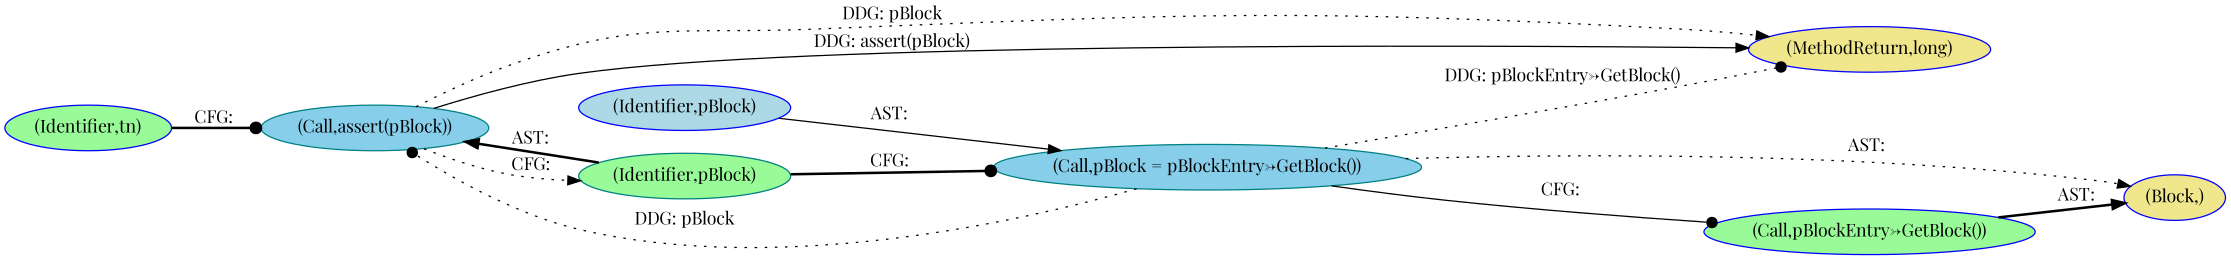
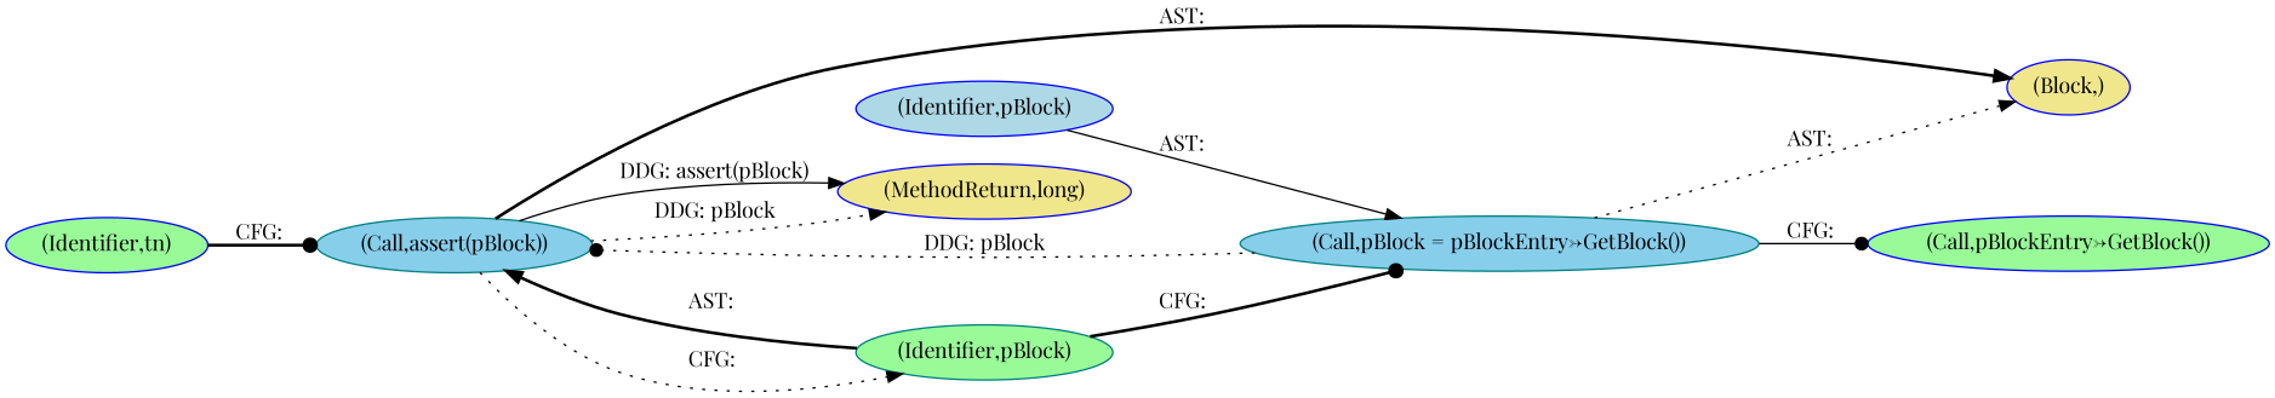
  digraph {
    fontname="Playfair Display"
    rankdir=LR
    node [color=blue fillcolor=palegreen fontname="Playfair Display" style=filled]
    edge [arrowhead=normal fontname="Playfair Display" style=dotted]
    n1 [color=teal fillcolor=skyblue label="(Call,assert(pBlock))"]
    n2 [fillcolor=khaki label="(Block,)"]
    n3 [fillcolor=khaki label="(MethodReturn,long)"]
    n4 [color=teal label="(Identifier,pBlock)"]
    n5 [color=teal fillcolor=skyblue label="(Call,pBlock = pBlockEntry->GetBlock())"]
    n6 [label="(Call,pBlockEntry->GetBlock())"]
    n7 [fillcolor=lightblue label="(Identifier,pBlock)"]
    n8 [label="(Identifier,tn)"]
-   n6 -> n2 [label="AST: " style=bold]
+   n1 -> n2 [label="AST: " style=bold]
    n1 -> n3 [label="DDG: assert(pBlock)" style=solid]
    n1 -> n3 [label="DDG: pBlock"]
    n1 -> n4 [label="CFG: "]
    n4 -> n1 [label="AST: " style=bold]
    n4 -> n5 [arrowhead=dot label="CFG: " style=bold]
    n5 -> n1 [arrowhead=dot label="DDG: pBlock"]
    n5 -> n2 [label="AST: "]
-   n5 -> n3 [arrowhead=dot label="DDG: pBlockEntry->GetBlock()"]
    n5 -> n6 [arrowhead=dot label="CFG: " style=solid]
    n7 -> n5 [label="AST: " style=solid]
    n8 -> n1 [arrowhead=dot label="CFG: " style=bold]
  }
